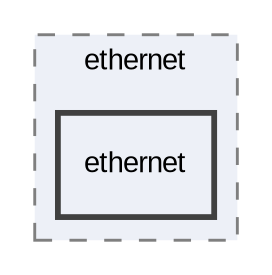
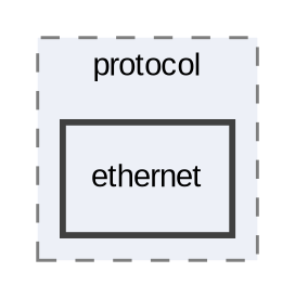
  digraph {
    compound=true
    fontname="Liberation Sans"
    n1 [color=grey25 fillcolor="#edf0f7" fontname="Liberation Sans" fontsize=10 label=ethernet shape=box style="filled,bold,"]
    subgraph cluster_1 {
      bgcolor="#edf0f7"
      fontsize=10
-     label=ethernet
+     label=protocol
      pencolor=grey50
      style="filled,dashed,"
      n1
    }
  }
